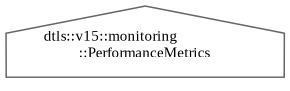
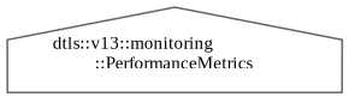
  digraph {
    rankdir=TB
    fontname="Liberation Serif"
-   n1 [color=grey40 fillcolor=white fontname="Liberation Serif" fontsize=10 height=0.2 label="dtls::v15::monitoring\l::PerformanceMetrics" shape=house style=filled width=0.4]
+   n1 [color=grey40 fillcolor=white fontname="Liberation Serif" fontsize=10 height=0.2 label="dtls::v13::monitoring\l::PerformanceMetrics" shape=house style=filled width=0.4]
  }
